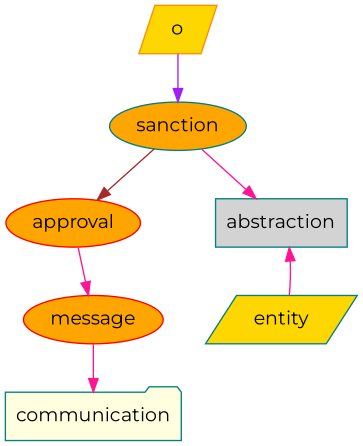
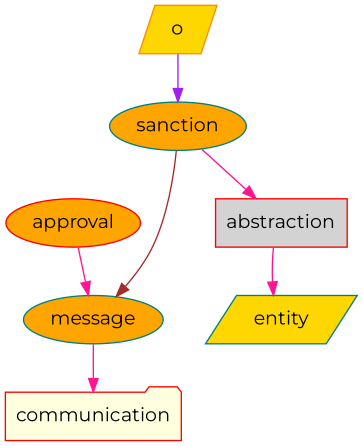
  digraph {
    fontname=Montserrat
    node [color=teal fillcolor=orange fontname=Montserrat shape=ellipse style=filled]
    edge [color=deeppink fontname=Montserrat]
    o [color=darkorange fillcolor=gold shape=parallelogram]
    sanction
    approval [color=red]
-   abstraction [fillcolor=lightgrey shape=box]
-   message [color=red]
-   communication [fillcolor=lightyellow shape=folder]
+   abstraction [color=red fillcolor=lightgrey shape=box]
+   message
+   communication [color=red fillcolor=lightyellow shape=folder]
    entity [fillcolor=gold shape=parallelogram]
    o -> sanction [color=purple]
-   sanction -> approval [color=brown]
+   sanction -> message [color=brown]
    sanction -> abstraction
    approval -> message
-   entity -> abstraction
+   abstraction -> entity
    message -> communication
  }
